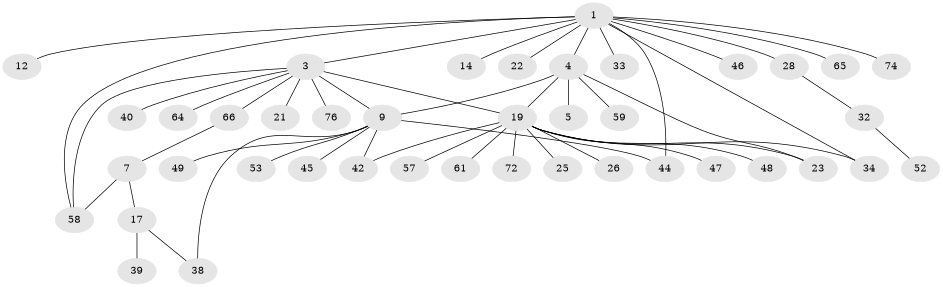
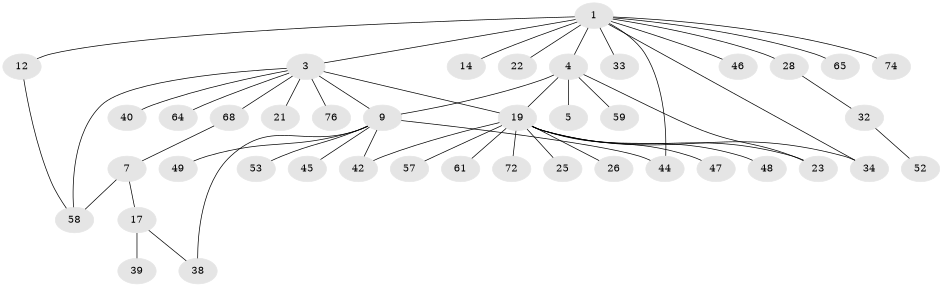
  graph {
    node [color=gray90 style=filled]
    1 [super="+2"]
    3 [super="+10+6"]
    4 [super="+35+8+63+54+67+69+51"]
    12
    14
    22 [super="+77"]
    28 [super="+31"]
    33
    34
    44 [super="+50"]
    46
    58 [super="+83"]
    65 [super="+71"]
    74
    19 [super="+20+55"]
    9 [super="+15+18"]
    21
    40
    64
-   66
+   66 [label=68]
    76
    5
    23
    59 [super="+82"]
    42
    25
    26
    47
    48
    57
    61
    72
    32
    7 [super="+13"]
    17 [super="+24"]
    38 [super="+56"]
    45
    49
    53
    39 [super="+68"]
    52
    1 -- 3
    1 -- 4
    1 -- 12
    1 -- 14
    1 -- 22 [weight=2]
    1 -- 28
    1 -- 33
    1 -- 34
    1 -- 44
    1 -- 46
-   1 -- 58
+   12 -- 58
    1 -- 65
    1 -- 74
    3 -- 58
    3 -- 19 [weight=2]
    3 -- 9
    3 -- 21
    3 -- 40
    3 -- 64
    3 -- 66
    3 -- 76
    4 -- 19
    4 -- 9
    4 -- 5
    4 -- 23
    4 -- 59
    28 -- 32
    19 -- 34
    19 -- 23
    19 -- 42
    19 -- 25
    19 -- 26
    19 -- 47
    19 -- 48
    19 -- 57
    19 -- 61
    19 -- 72
    9 -- 44
    9 -- 42
    9 -- 38
    9 -- 45
    9 -- 49
    9 -- 53
    66 -- 7
    32 -- 52
    7 -- 58
    7 -- 17
    17 -- 38
    17 -- 39
  }
